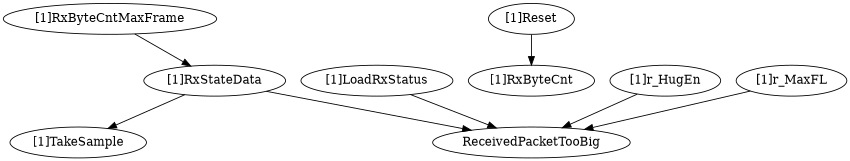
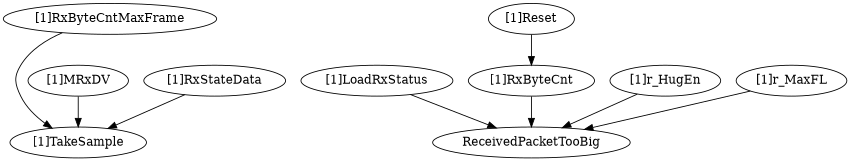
  strict digraph {
    node [complexity=1 importance=0.0695545029308 rank=0.00993635756154]
    "[1]TakeSample" [importance=0.0555942842789 rank=0.0555942842789]
    "[1]RxByteCntMaxFrame" [complexity=7]
    ReceivedPacketTooBig [complexity=0 importance=0.0322608070698 rank=0.0]
    "[1]LoadRxStatus" [importance=0.0827197788844 rank=0.0827197788844]
+   "[1]MRxDV" [complexity=7]
    "[1]RxByteCnt" [complexity=4 importance=0.0462210257217 rank=0.0115552564304]
    "[1]Reset" [importance=0.110742639861 rank=0.110742639861]
    "[1]r_HugEn" [complexity=4 importance=0.0462210257217 rank=0.0115552564304]
    "[1]RxStateData" [complexity=7]
    "[1]r_MaxFL" [complexity=4 importance=0.0462210257217 rank=0.0115552564304]
-   "[1]RxByteCntMaxFrame" -> "[1]RxStateData"
+   "[1]RxByteCntMaxFrame" -> "[1]TakeSample"
    "[1]LoadRxStatus" -> ReceivedPacketTooBig
-   "[1]RxStateData" -> ReceivedPacketTooBig
+   "[1]MRxDV" -> "[1]TakeSample"
+   "[1]RxByteCnt" -> ReceivedPacketTooBig
    "[1]Reset" -> "[1]RxByteCnt"
    "[1]r_HugEn" -> ReceivedPacketTooBig
    "[1]RxStateData" -> "[1]TakeSample"
    "[1]r_MaxFL" -> ReceivedPacketTooBig
  }
